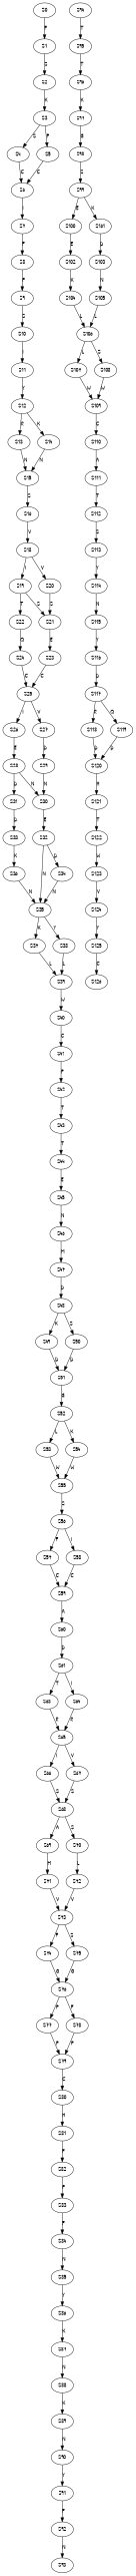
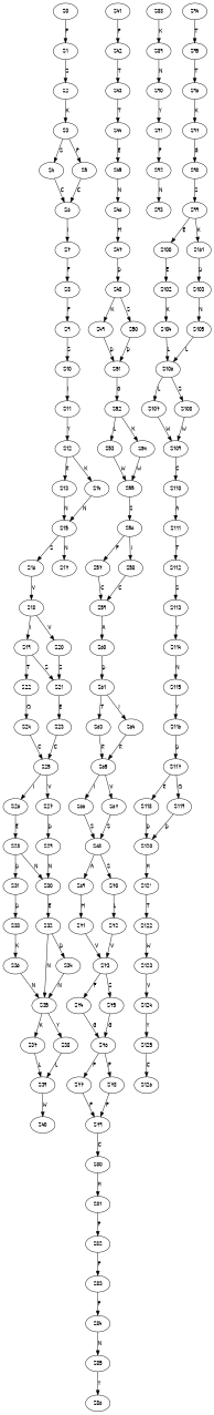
  strict digraph {
    fontname="Patrick Hand"
    node [fontname="Patrick Hand"]
    edge [fontname="Patrick Hand"]
    S0
    S1
    S2
    S3
    S4
    S5
    S6
    S7
    S8
    S9
    S10
    S11
    S12
    S13
    S14
    S15
    S16
+   S17
    S18
    S19
    S20
    S21
    S22
    S23
    S24
    S25
    S26
    S27
    S28
    S29
    S30
    S31
    S32
    S33
    S34
    S35
    S36
    S37
    S38
    S39
    S40
    S41
    S42
    S43
    S44
    S45
    S46
    S47
    S48
    S49
    S50
    S51
    S52
    S53
    S54
    S55
    S56
    S57
    S58
    S59
    S60
    S61
    S63
    S64
    S65
    S66
    S67
    S68
    S69
    S70
    S71
    S72
    S73
    S74
    S75
    S76
    S77
    S78
    S79
    S80
    S81
    S82
    S83
    S84
    S85
    S86
-   S87
    S88
    S89
    S90
    S91
    S92
    S93
    S94
    S95
    S96
    S97
    S98
    S99
    S100
    n101 [label=S161]
    S102
    S103
    S104
    S105
    S106
    S107
    S108
    S109
    S110
    S111
    S112
    S113
    S114
    S115
    S116
    S117
    S118
    S119
    S120
    S121
    S122
    S123
    S124
    S125
    S126
    S0 -> S1 [label=F]
    S1 -> S2 [label=S]
    S2 -> S3 [label=K]
    S3 -> S4 [label=S]
    S3 -> S5 [label=P]
    S4 -> S6 [label=C]
    S5 -> S6 [label=C]
    S6 -> S7 [label=I]
    S7 -> S8 [label=F]
    S8 -> S9 [label=P]
    S9 -> S10 [label=S]
    S10 -> S11 [label=I]
    S11 -> S12 [label=Y]
    S12 -> S13 [label=R]
    S12 -> S14 [label=K]
    S13 -> S15 [label=N]
    S14 -> S15 [label=N]
    S15 -> S16 [label=S]
+   S15 -> S17 [label=N]
    S16 -> S18 [label=V]
    S18 -> S19 [label=I]
    S18 -> S20 [label=V]
    S19 -> S21 [label=S]
    S19 -> S22 [label=T]
    S20 -> S21 [label=S]
    S21 -> S23 [label=E]
    S22 -> S24 [label=Q]
    S23 -> S25 [label=C]
    S24 -> S25 [label=C]
    S25 -> S26 [label=I]
    S25 -> S27 [label=V]
    S26 -> S28 [label=E]
    S27 -> S29 [label=D]
    S28 -> S30 [label=N]
    S28 -> S31 [label=D]
    S29 -> S30 [label=N]
    S30 -> S32 [label=E]
    S31 -> S33 [label=D]
    S32 -> S34 [label=D]
    S32 -> S35 [label=N]
    S33 -> S36 [label=K]
    S34 -> S35 [label=N]
    S35 -> S37 [label=K]
    S35 -> S38 [label=Y]
    S36 -> S35 [label=N]
    S37 -> S39 [label=L]
    S38 -> S39 [label=L]
    S39 -> S40 [label=W]
-   S40 -> S41 [label=C]
    S41 -> S42 [label=P]
    S42 -> S43 [label=T]
    S43 -> S44 [label=T]
    S44 -> S45 [label=E]
    S45 -> S46 [label=N]
    S46 -> S47 [label=M]
    S47 -> S48 [label=D]
    S48 -> S49 [label=K]
    S48 -> S50 [label=S]
    S49 -> S51 [label=D]
    S50 -> S51 [label=D]
    S51 -> S52 [label=G]
    S52 -> S53 [label=L]
    S52 -> S54 [label=K]
    S53 -> S55 [label=W]
    S54 -> S55 [label=W]
    S55 -> S56 [label=S]
    S56 -> S57 [label=F]
    S56 -> S58 [label=I]
    S57 -> S59 [label=C]
    S58 -> S59 [label=C]
    S59 -> S60 [label=A]
    S60 -> S61 [label=D]
    S61 -> S63 [label=T]
    S61 -> S64 [label=I]
    S63 -> S65 [label=R]
    S64 -> S65 [label=R]
    S65 -> S66 [label=I]
    S65 -> S67 [label=V]
    S66 -> S68 [label=S]
    S67 -> S68 [label=S]
    S68 -> S69 [label=A]
    S68 -> S70 [label=S]
    S69 -> S71 [label=M]
    S70 -> S72 [label=L]
    S71 -> S73 [label=V]
    S72 -> S73 [label=V]
    S73 -> S74 [label=F]
    S73 -> S75 [label=S]
    S74 -> S76 [label=G]
    S75 -> S76 [label=G]
    S76 -> S77 [label=P]
    S76 -> S78 [label=F]
    S77 -> S79 [label=P]
    S78 -> S79 [label=P]
    S79 -> S80 [label=C]
    S80 -> S81 [label=H]
    S81 -> S82 [label=F]
    S82 -> S83 [label=P]
    S83 -> S84 [label=F]
    S84 -> S85 [label=N]
    S85 -> S86 [label=Y]
-   S86 -> S87 [label=K]
-   S87 -> S88 [label=N]
    S88 -> S89 [label=K]
    S89 -> S90 [label=N]
    S90 -> S91 [label=Y]
    S91 -> S92 [label=F]
    S92 -> S93 [label=N]
    S94 -> S95 [label=T]
    S95 -> S96 [label=T]
    S96 -> S97 [label=K]
    S97 -> S98 [label=G]
    S98 -> S99 [label=S]
    S99 -> S100 [label=E]
    S99 -> n101 [label=K]
    S100 -> S102 [label=E]
    n101 -> S103 [label=D]
    S102 -> S104 [label=K]
    S103 -> S105 [label=N]
    S104 -> S106 [label=L]
    S105 -> S106 [label=L]
    S106 -> S107 [label=L]
    S106 -> S108 [label=S]
    S107 -> S109 [label=W]
    S108 -> S109 [label=W]
    S109 -> S110 [label=C]
    S110 -> S111 [label=A]
    S111 -> S112 [label=T]
    S112 -> S113 [label=S]
    S113 -> S114 [label=Y]
    S114 -> S115 [label=N]
    S115 -> S116 [label=Y]
    S116 -> S117 [label=D]
    S117 -> S118 [label=R]
    S117 -> S119 [label=Q]
    S118 -> S120 [label=D]
    S119 -> S120 [label=D]
    S120 -> S121 [label=H]
    S121 -> S122 [label=T]
    S122 -> S123 [label=W]
    S123 -> S124 [label=V]
    S124 -> S125 [label=Y]
    S125 -> S126 [label=C]
  }
